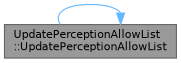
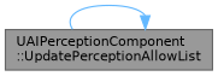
  digraph {
    rankdir=LR
-   n1 [color=gray40 fillcolor=grey60 fontcolor=black fontname=Helvetica fontsize=10 height=0.2 label="UpdatePerceptionAllowList\l::UpdatePerceptionAllowList" shape=box style=filled width=0.4]
+   n1 [color=gray40 fillcolor=grey60 fontcolor=black fontname=Helvetica fontsize=10 height=0.2 label="UAIPerceptionComponent\l::UpdatePerceptionAllowList" shape=box style=filled width=0.4]
    n1 -> n1 [color=steelblue1 fontname=Helvetica fontsize=10 labelfontname=Helvetica labelfontsize=10 style=solid]
  }
